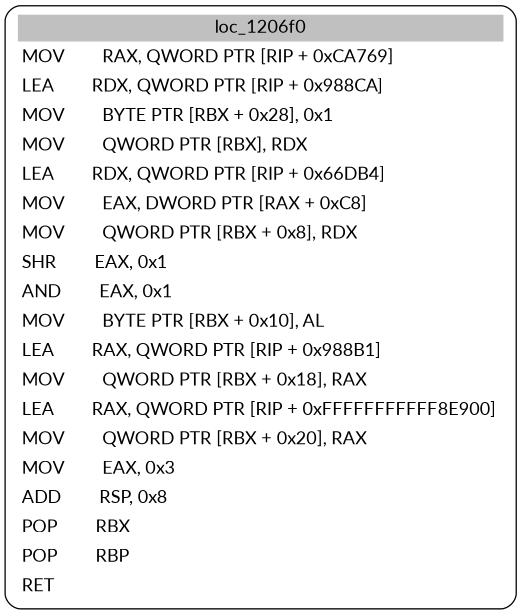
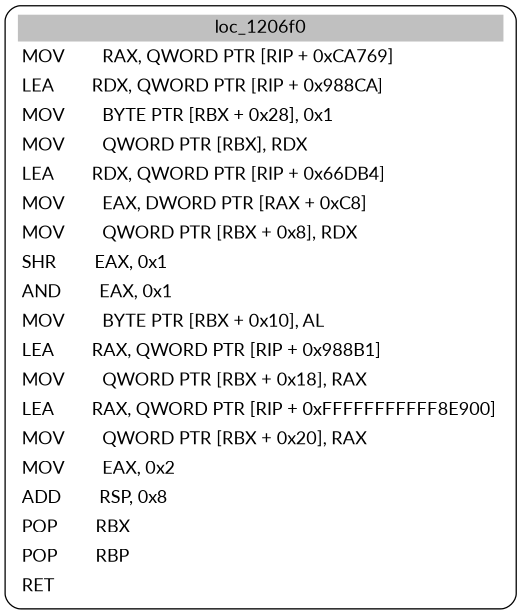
  digraph {
    fontname=Lato
-   n1 [fontname=Lato label=<<table border="0" cellborder="0" cellpadding="3"><tr><td align="center" colspan="2" bgcolor="grey">loc_1206f0</td></tr><tr><td align="left">MOV        RAX, QWORD PTR [RIP + 0xCA769]</td></tr><tr><td align="left">LEA        RDX, QWORD PTR [RIP + 0x988CA]</td></tr><tr><td align="left">MOV        BYTE PTR [RBX + 0x28], 0x1</td></tr><tr><td align="left">MOV        QWORD PTR [RBX], RDX</td></tr><tr><td align="left">LEA        RDX, QWORD PTR [RIP + 0x66DB4]</td></tr><tr><td align="left">MOV        EAX, DWORD PTR [RAX + 0xC8]</td></tr><tr><td align="left">MOV        QWORD PTR [RBX + 0x8], RDX</td></tr><tr><td align="left">SHR        EAX, 0x1</td></tr><tr><td align="left">AND        EAX, 0x1</td></tr><tr><td align="left">MOV        BYTE PTR [RBX + 0x10], AL</td></tr><tr><td align="left">LEA        RAX, QWORD PTR [RIP + 0x988B1]</td></tr><tr><td align="left">MOV        QWORD PTR [RBX + 0x18], RAX</td></tr><tr><td align="left">LEA        RAX, QWORD PTR [RIP + 0xFFFFFFFFFFF8E900]</td></tr><tr><td align="left">MOV        QWORD PTR [RBX + 0x20], RAX</td></tr><tr><td align="left">MOV        EAX, 0x3</td></tr><tr><td align="left">ADD        RSP, 0x8</td></tr><tr><td align="left">POP        RBX</td></tr><tr><td align="left">POP        RBP</td></tr><tr><td align="left">RET        </td></tr></table>> shape=Mrecord]
+   n1 [fontname=Lato label=<<table border="0" cellborder="0" cellpadding="3"><tr><td align="center" colspan="2" bgcolor="grey">loc_1206f0</td></tr><tr><td align="left">MOV        RAX, QWORD PTR [RIP + 0xCA769]</td></tr><tr><td align="left">LEA        RDX, QWORD PTR [RIP + 0x988CA]</td></tr><tr><td align="left">MOV        BYTE PTR [RBX + 0x28], 0x1</td></tr><tr><td align="left">MOV        QWORD PTR [RBX], RDX</td></tr><tr><td align="left">LEA        RDX, QWORD PTR [RIP + 0x66DB4]</td></tr><tr><td align="left">MOV        EAX, DWORD PTR [RAX + 0xC8]</td></tr><tr><td align="left">MOV        QWORD PTR [RBX + 0x8], RDX</td></tr><tr><td align="left">SHR        EAX, 0x1</td></tr><tr><td align="left">AND        EAX, 0x1</td></tr><tr><td align="left">MOV        BYTE PTR [RBX + 0x10], AL</td></tr><tr><td align="left">LEA        RAX, QWORD PTR [RIP + 0x988B1]</td></tr><tr><td align="left">MOV        QWORD PTR [RBX + 0x18], RAX</td></tr><tr><td align="left">LEA        RAX, QWORD PTR [RIP + 0xFFFFFFFFFFF8E900]</td></tr><tr><td align="left">MOV        QWORD PTR [RBX + 0x20], RAX</td></tr><tr><td align="left">MOV        EAX, 0x2</td></tr><tr><td align="left">ADD        RSP, 0x8</td></tr><tr><td align="left">POP        RBX</td></tr><tr><td align="left">POP        RBP</td></tr><tr><td align="left">RET        </td></tr></table>> shape=Mrecord]
  }
